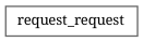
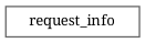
  digraph {
    rankdir=LR
    fontname="Noto Serif"
-   n1 [color=gray40 fillcolor=white fontname="Noto Serif" fontsize=10 height=0.2 label=request_request shape=record style=filled width=0.4]
+   n1 [color=gray40 fillcolor=white fontname="Noto Serif" fontsize=10 height=0.2 label=request_info shape=record style=filled width=0.4]
  }
